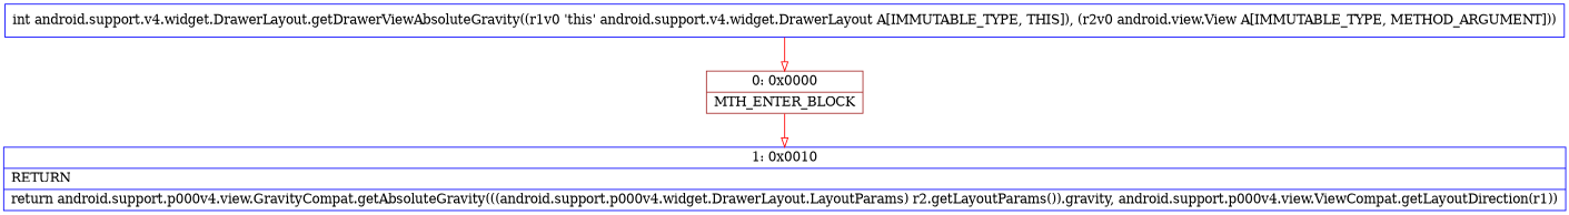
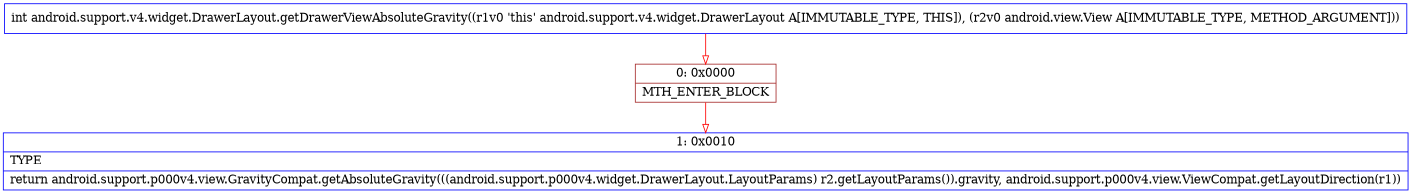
  digraph {
    node [shape=record color=blue]
    edge [color=red arrowhead=onormal]
    n1 [label="{0\:\ 0x0000|MTH_ENTER_BLOCK\l}" color=brown]
-   n2 [label="{1\:\ 0x0010|RETURN\l|return android.support.p000v4.view.GravityCompat.getAbsoluteGravity(((android.support.p000v4.widget.DrawerLayout.LayoutParams) r2.getLayoutParams()).gravity, android.support.p000v4.view.ViewCompat.getLayoutDirection(r1))\l}"]
+   n2 [label="{1\:\ 0x0010|TYPE\l|return android.support.p000v4.view.GravityCompat.getAbsoluteGravity(((android.support.p000v4.widget.DrawerLayout.LayoutParams) r2.getLayoutParams()).gravity, android.support.p000v4.view.ViewCompat.getLayoutDirection(r1))\l}"]
    n3 [label="{int android.support.v4.widget.DrawerLayout.getDrawerViewAbsoluteGravity((r1v0 'this' android.support.v4.widget.DrawerLayout A[IMMUTABLE_TYPE, THIS]), (r2v0 android.view.View A[IMMUTABLE_TYPE, METHOD_ARGUMENT])) }"]
    n1 -> n2
    n3 -> n1
  }
